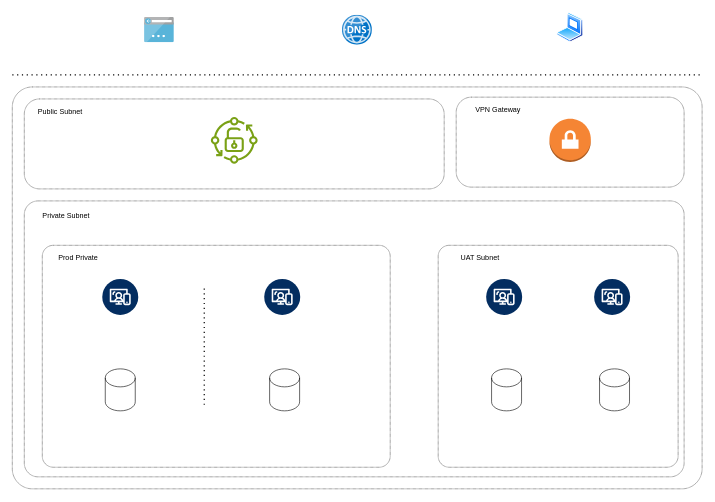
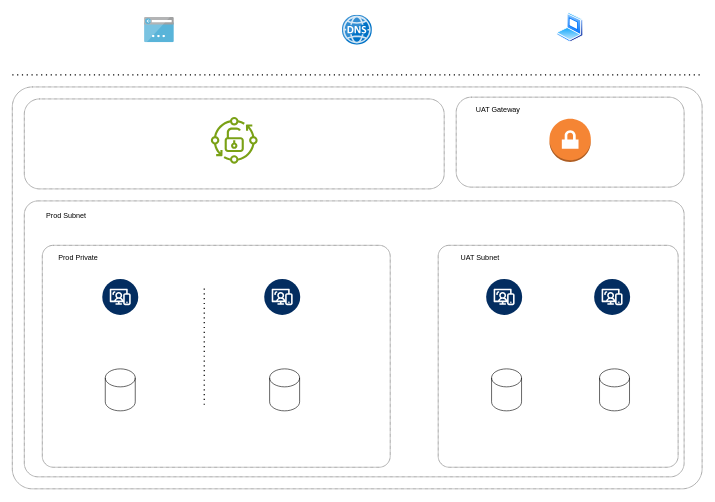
  <mxCell id="0" />
  <mxCell id="1" parent="0" />
  <mxCell id="2" value="" style="rounded=1;whiteSpace=wrap;html=1;fillColor=none;dashed=1;dashPattern=1 1;arcSize=5;movable=0;resizable=0;rotatable=0;deletable=0;editable=0;locked=1;connectable=0;" vertex="1" parent="1"><mxGeometry x="20" y="144" width="1150" height="670" as="geometry" /></mxCell>
  <mxCell id="3" value="" style="rounded=1;whiteSpace=wrap;html=1;fillColor=none;dashed=1;dashPattern=1 1;arcSize=17;movable=0;resizable=0;rotatable=0;deletable=0;editable=0;locked=1;connectable=0;" vertex="1" parent="1"><mxGeometry x="760" y="161" width="380" height="150" as="geometry" /></mxCell>
  <mxCell id="4" value="" style="endArrow=none;dashed=1;html=1;dashPattern=1 3;strokeWidth=2;rounded=0;movable=0;resizable=0;rotatable=0;deletable=0;editable=0;locked=1;connectable=0;" edge="1" parent="1"><mxGeometry width="50" height="50" relative="1" as="geometry"><mxPoint x="20" y="124" as="sourcePoint" /><mxPoint x="1170" y="124" as="targetPoint" /></mxGeometry></mxCell>
  <mxCell id="5" value="" style="rounded=1;whiteSpace=wrap;html=1;fillColor=none;dashed=1;dashPattern=1 1;arcSize=5;movable=0;resizable=0;rotatable=0;deletable=0;editable=0;locked=1;connectable=0;" vertex="1" parent="1"><mxGeometry x="40" y="334" width="1100" height="460" as="geometry" /></mxCell>
  <mxCell id="6" value="" style="rounded=1;whiteSpace=wrap;html=1;fillColor=none;dashed=1;dashPattern=1 1;arcSize=5;movable=0;resizable=0;rotatable=0;deletable=0;editable=0;locked=1;connectable=0;" vertex="1" parent="1"><mxGeometry x="70" y="408" width="580" height="370" as="geometry" /></mxCell>
  <mxCell id="7" value="" style="rounded=1;whiteSpace=wrap;html=1;fillColor=none;dashed=1;dashPattern=1 1;arcSize=5;movable=0;resizable=0;rotatable=0;deletable=0;editable=0;locked=1;connectable=0;" vertex="1" parent="1"><mxGeometry x="730" y="408" width="400" height="370" as="geometry" /></mxCell>
  <mxCell id="8" value="" style="rounded=1;whiteSpace=wrap;html=1;fillColor=none;dashed=1;dashPattern=1 1;arcSize=17;movable=0;resizable=0;rotatable=0;deletable=0;editable=0;locked=1;connectable=0;" vertex="1" parent="1"><mxGeometry x="40" y="164" width="700" height="150" as="geometry" /></mxCell>
  <mxCell id="9" value="" style="shape=cylinder3;whiteSpace=wrap;html=1;boundedLbl=1;backgroundOutline=1;size=15;" vertex="1" parent="1"><mxGeometry x="175" y="614" width="50" height="70" as="geometry" /></mxCell>
  <mxCell id="10" value="" style="shape=cylinder3;whiteSpace=wrap;html=1;boundedLbl=1;backgroundOutline=1;size=15;" vertex="1" parent="1"><mxGeometry x="449" y="614" width="50" height="70" as="geometry" /></mxCell>
  <mxCell id="11" value="" style="verticalLabelPosition=bottom;aspect=fixed;html=1;shape=mxgraph.salesforce.web2;" vertex="1" parent="1"><mxGeometry x="170" y="464" width="60" height="60" as="geometry" /></mxCell>
  <mxCell id="12" value="" style="verticalLabelPosition=bottom;aspect=fixed;html=1;shape=mxgraph.salesforce.web2;" vertex="1" parent="1"><mxGeometry x="440" y="464" width="60" height="60" as="geometry" /></mxCell>
  <mxCell id="13" value="" style="shape=cylinder3;whiteSpace=wrap;html=1;boundedLbl=1;backgroundOutline=1;size=15;" vertex="1" parent="1"><mxGeometry x="999" y="614" width="50" height="70" as="geometry" /></mxCell>
  <mxCell id="14" value="" style="verticalLabelPosition=bottom;aspect=fixed;html=1;shape=mxgraph.salesforce.web2;" vertex="1" parent="1"><mxGeometry x="990" y="464" width="60" height="60" as="geometry" /></mxCell>
  <mxCell id="15" value="" style="endArrow=none;dashed=1;html=1;dashPattern=1 3;strokeWidth=2;rounded=0;" edge="1" parent="1"><mxGeometry width="50" height="50" relative="1" as="geometry"><mxPoint x="340" y="674" as="sourcePoint" /><mxPoint x="340" y="474" as="targetPoint" /></mxGeometry></mxCell>
  <mxCell id="16" value="" style="sketch=0;outlineConnect=0;fontColor=#232F3E;gradientColor=none;fillColor=#7AA116;strokeColor=none;dashed=0;verticalLabelPosition=bottom;verticalAlign=top;align=center;html=1;fontSize=12;fontStyle=0;aspect=fixed;pointerEvents=1;shape=mxgraph.aws4.iot_greengrass_component_public;" vertex="1" parent="1"><mxGeometry x="351" y="194" width="78" height="78" as="geometry" /></mxCell>
  <mxCell id="17" value="" style="outlineConnect=0;dashed=0;verticalLabelPosition=bottom;verticalAlign=top;align=center;html=1;shape=mxgraph.aws3.vpn_gateway;fillColor=#F58534;gradientColor=none;" vertex="1" parent="1"><mxGeometry x="915.5" y="197" width="69" height="72" as="geometry" /></mxCell>
- <mxCell id="18" value="Public Subnet" style="text;html=1;align=center;verticalAlign=middle;whiteSpace=wrap;rounded=0;" vertex="1" parent="1"><mxGeometry x="40" y="170" width="120" height="30" as="geometry" /></mxCell>
- <mxCell id="19" value="Private Subnet" style="text;html=1;align=center;verticalAlign=middle;whiteSpace=wrap;rounded=0;" vertex="1" parent="1"><mxGeometry x="50" y="344" width="120" height="30" as="geometry" /></mxCell>
+ <mxCell id="19" value="Prod Subnet" style="text;html=1;align=center;verticalAlign=middle;whiteSpace=wrap;rounded=0;" vertex="1" parent="1"><mxGeometry x="50" y="344" width="120" height="30" as="geometry" /></mxCell>
  <mxCell id="20" value="Prod Private" style="text;html=1;align=center;verticalAlign=middle;whiteSpace=wrap;rounded=0;" vertex="1" parent="1"><mxGeometry x="70" y="414" width="120" height="30" as="geometry" /></mxCell>
  <mxCell id="21" value="UAT Subnet" style="text;html=1;align=center;verticalAlign=middle;whiteSpace=wrap;rounded=0;" vertex="1" parent="1"><mxGeometry x="740" y="414" width="120" height="30" as="geometry" /></mxCell>
  <mxCell id="22" value="" style="verticalLabelPosition=bottom;aspect=fixed;html=1;shape=mxgraph.salesforce.web2;" vertex="1" parent="1"><mxGeometry x="810" y="464" width="60" height="60" as="geometry" /></mxCell>
  <mxCell id="23" value="" style="shape=cylinder3;whiteSpace=wrap;html=1;boundedLbl=1;backgroundOutline=1;size=15;" vertex="1" parent="1"><mxGeometry x="819" y="614" width="50" height="70" as="geometry" /></mxCell>
  <mxCell id="24" value="" style="image;sketch=0;aspect=fixed;html=1;points=[];align=center;fontSize=12;image=img/lib/mscae/App_Service_IPAddress.svg;" vertex="1" parent="1"><mxGeometry x="240" y="28" width="50" height="42" as="geometry" /></mxCell>
  <mxCell id="25" value="" style="image;sketch=0;aspect=fixed;html=1;points=[];align=center;fontSize=12;image=img/lib/mscae/DNS.svg;" vertex="1" parent="1"><mxGeometry x="570" y="24" width="50" height="50" as="geometry" /></mxCell>
  <mxCell id="26" value="" style="image;aspect=fixed;perimeter=ellipsePerimeter;html=1;align=center;shadow=0;dashed=0;spacingTop=3;image=img/lib/active_directory/laptop_client.svg;" vertex="1" parent="1"><mxGeometry x="927.5" y="20" width="45" height="50" as="geometry" /></mxCell>
- <mxCell id="27" value="VPN Gateway" style="text;html=1;align=center;verticalAlign=middle;whiteSpace=wrap;rounded=0;" vertex="1" parent="1"><mxGeometry x="770" y="167" width="120" height="30" as="geometry" /></mxCell>
+ <mxCell id="27" value="UAT Gateway" style="text;html=1;align=center;verticalAlign=middle;whiteSpace=wrap;rounded=0;" vertex="1" parent="1"><mxGeometry x="770" y="167" width="120" height="30" as="geometry" /></mxCell>
  <mxCell id="28" style="edgeStyle=orthogonalEdgeStyle;rounded=0;orthogonalLoop=1;jettySize=auto;html=1;exitX=0.5;exitY=1;exitDx=0;exitDy=0;" edge="1" parent="1" source="27" target="27"><mxGeometry relative="1" as="geometry" /></mxCell>
